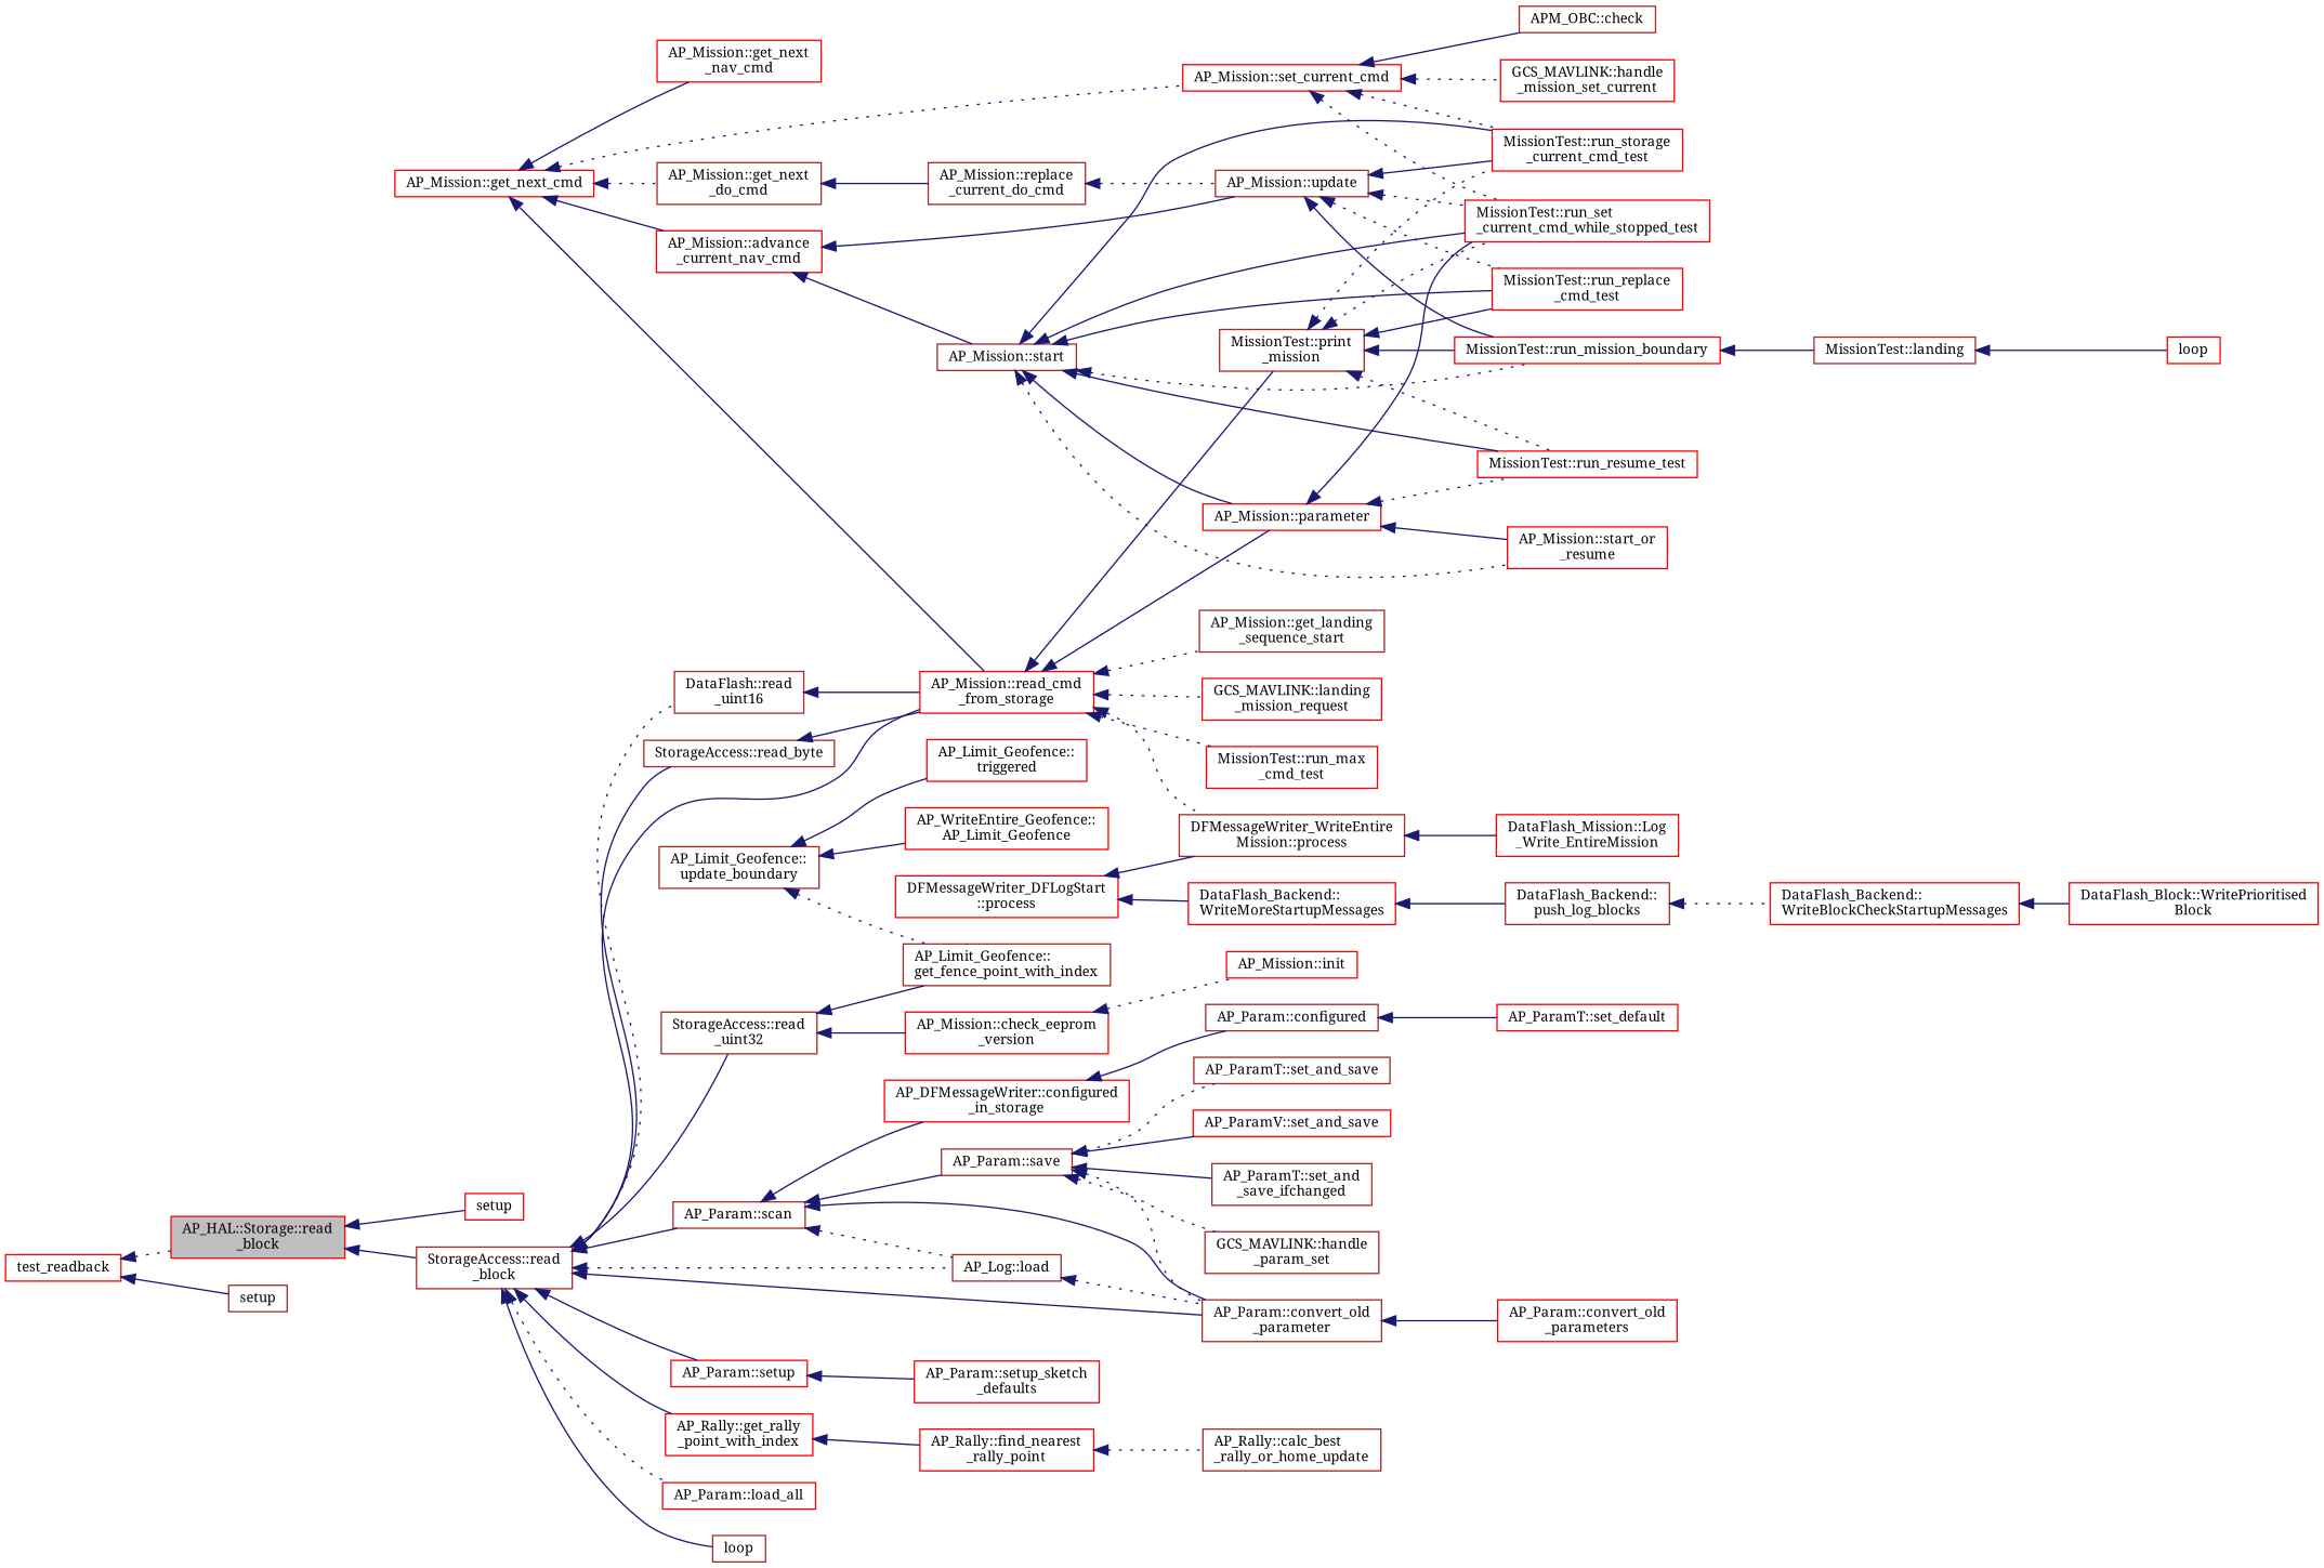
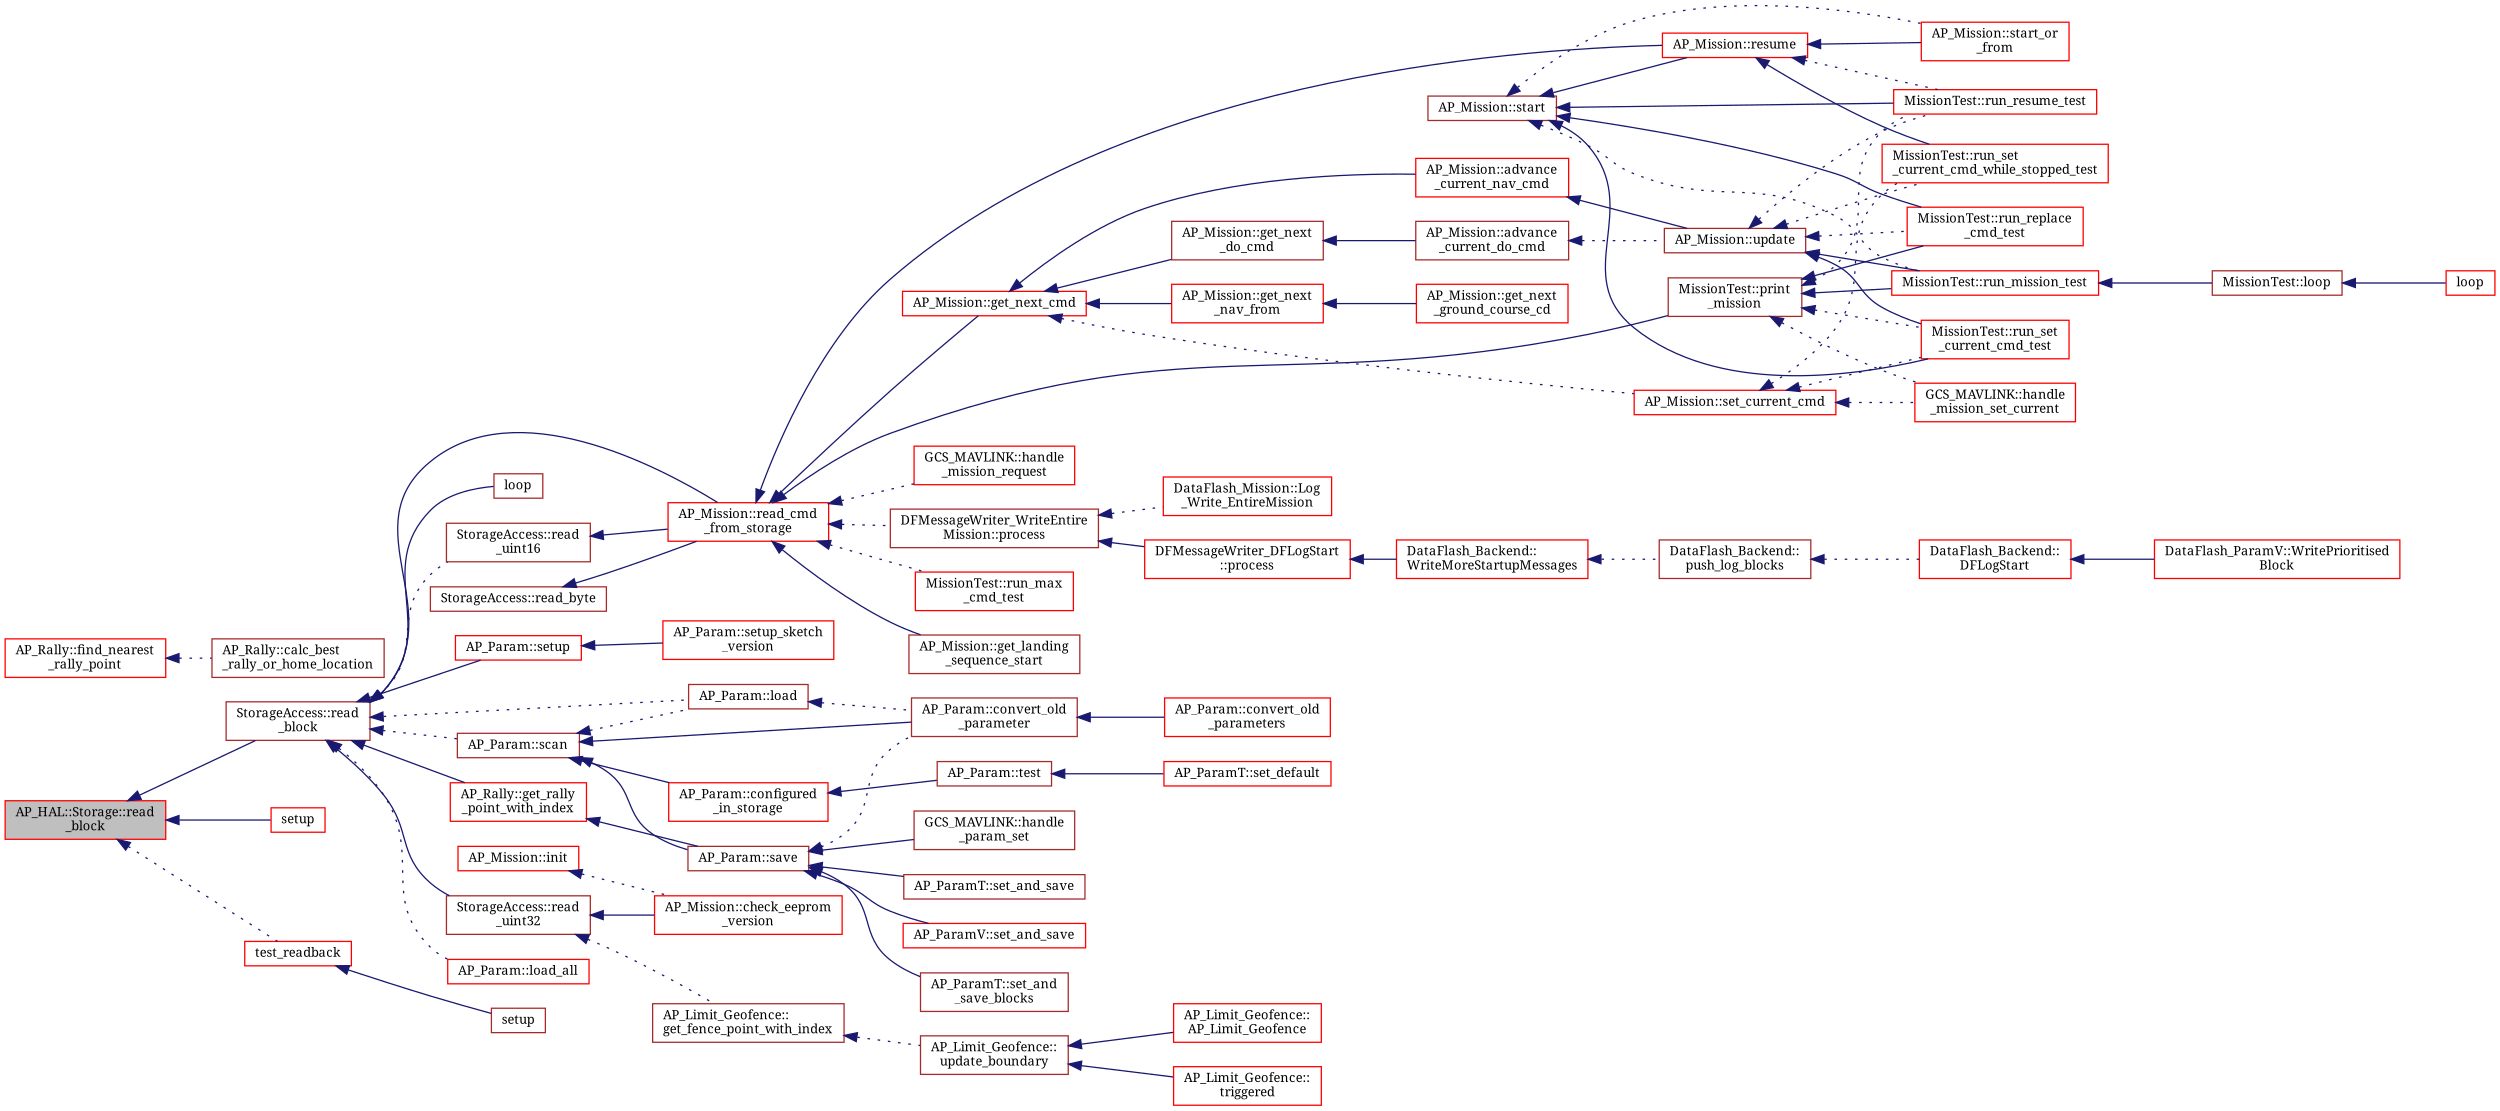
  digraph {
    fontname="Noto Serif"
    rankdir=LR
    node [color=red fillcolor=white fontname="Noto Serif" fontsize=10 shape=record style=filled]
    edge [color=midnightblue dir=back fontname="Noto Serif" fontsize=10 labelfontname=Helvetica labelfontsize=10 style=solid]
    n1 [fillcolor=grey75 fontcolor=black height=0.2 label="AP_HAL::Storage::read\l_block" width=0.4]
    n2 [color=brown height=0.2 label="StorageAccess::read\l_block" width=0.4]
    n3 [height=0.2 label=setup width=0.4]
    n4 [height=0.2 label=test_readback width=0.4]
    n5 [color=brown height=0.2 label="AP_Param::convert_old\l_parameter" width=0.4]
    n6 [height=0.2 label="AP_Rally::get_rally\l_point_with_index" width=0.4]
-   n7 [color=brown height=0.2 label="AP_Log::load" width=0.4]
+   n7 [color=brown height=0.2 label="AP_Param::load" width=0.4]
    n8 [height=0.2 label="AP_Param::load_all" width=0.4]
    n9 [color=brown height=0.2 label=loop width=0.4]
    n10 [color=brown height=0.2 label="StorageAccess::read_byte" width=0.4]
    n11 [height=0.2 label="AP_Mission::read_cmd\l_from_storage" width=0.4]
-   n12 [color=brown height=0.2 label="DataFlash::read\l_uint16" width=0.4]
+   n12 [color=brown height=0.2 label="StorageAccess::read\l_uint16" width=0.4]
    n13 [color=brown height=0.2 label="StorageAccess::read\l_uint32" width=0.4]
    n14 [color=brown height=0.2 label="AP_Param::scan" width=0.4]
    n15 [height=0.2 label="AP_Param::setup" width=0.4]
    n16 [color=brown height=0.2 label=setup width=0.4]
    n17 [height=0.2 label="AP_Param::convert_old\l_parameters" width=0.4]
    n18 [height=0.2 label="AP_Rally::find_nearest\l_rally_point" width=0.4]
    n19 [color=brown height=0.2 label="AP_Mission::get_landing\l_sequence_start" width=0.4]
    n20 [height=0.2 label="AP_Mission::get_next_cmd" width=0.4]
-   n21 [height=0.2 label="AP_Mission::parameter" width=0.4]
-   n22 [height=0.2 label="GCS_MAVLINK::landing\l_mission_request" width=0.4]
+   n21 [height=0.2 label="AP_Mission::resume" width=0.4]
+   n22 [height=0.2 label="GCS_MAVLINK::handle\l_mission_request" width=0.4]
    n23 [color=brown height=0.2 label="MissionTest::print\l_mission" width=0.4]
    n24 [color=brown height=0.2 label="DFMessageWriter_WriteEntire\lMission::process" width=0.4]
    n25 [height=0.2 label="MissionTest::run_max\l_cmd_test" width=0.4]
    n26 [height=0.2 label="AP_Mission::check_eeprom\l_version" width=0.4]
    n27 [color=brown height=0.2 label="AP_Limit_Geofence::\lget_fence_point_with_index" width=0.4]
-   n28 [height=0.2 label="AP_DFMessageWriter::configured\l_in_storage" width=0.4]
+   n28 [height=0.2 label="AP_Param::configured\l_in_storage" width=0.4]
    n29 [color=brown height=0.2 label="AP_Param::save" width=0.4]
-   n30 [height=0.2 label="AP_Param::setup_sketch\l_defaults" width=0.4]
-   n31 [color=brown height=0.2 label="AP_Rally::calc_best\l_rally_or_home_update" width=0.4]
+   n30 [height=0.2 label="AP_Param::setup_sketch\l_version" width=0.4]
+   n31 [color=brown height=0.2 label="AP_Rally::calc_best\l_rally_or_home_location" width=0.4]
    n32 [height=0.2 label="AP_Mission::advance\l_current_nav_cmd" width=0.4]
    n33 [color=brown height=0.2 label="AP_Mission::get_next\l_do_cmd" width=0.4]
-   n34 [height=0.2 label="AP_Mission::get_next\l_nav_cmd" width=0.4]
+   n34 [height=0.2 label="AP_Mission::get_next\l_nav_from" width=0.4]
    n35 [height=0.2 label="AP_Mission::set_current_cmd" width=0.4]
    n36 [height=0.2 label="MissionTest::run_resume_test" width=0.4]
    n37 [height=0.2 label="MissionTest::run_set\l_current_cmd_while_stopped_test" width=0.4]
-   n38 [height=0.2 label="AP_Mission::start_or\l_resume" width=0.4]
-   n39 [height=0.2 label="MissionTest::run_mission_boundary" width=0.4]
+   n38 [height=0.2 label="AP_Mission::start_or\l_from" width=0.4]
+   n39 [height=0.2 label="MissionTest::run_mission_test" width=0.4]
    n40 [height=0.2 label="MissionTest::run_replace\l_cmd_test" width=0.4]
-   n41 [height=0.2 label="MissionTest::run_storage\l_current_cmd_test" width=0.4]
+   n41 [height=0.2 label="MissionTest::run_set\l_current_cmd_test" width=0.4]
    n42 [height=0.2 label="DataFlash_Mission::Log\l_Write_EntireMission" width=0.4]
    n43 [height=0.2 label="DFMessageWriter_DFLogStart\l::process" width=0.4]
    n44 [color=brown height=0.2 label="AP_Mission::start" width=0.4]
    n45 [color=brown height=0.2 label="AP_Mission::update" width=0.4]
-   n46 [color=brown height=0.2 label="AP_Mission::replace\l_current_do_cmd" width=0.4]
-   n48 [color=brown height=0.2 label="APM_OBC::check" width=0.4]
+   n46 [color=brown height=0.2 label="AP_Mission::advance\l_current_do_cmd" width=0.4]
+   n47 [height=0.2 label="AP_Mission::get_next\l_ground_course_cd" width=0.4]
    n49 [height=0.2 label="GCS_MAVLINK::handle\l_mission_set_current" width=0.4]
-   n50 [color=brown height=0.2 label="MissionTest::landing" width=0.4]
+   n50 [color=brown height=0.2 label="MissionTest::loop" width=0.4]
    n51 [height=0.2 label=loop width=0.4]
    n52 [height=0.2 label="DataFlash_Backend::\lWriteMoreStartupMessages" width=0.4]
    n53 [color=brown height=0.2 label="DataFlash_Backend::\lpush_log_blocks" width=0.4]
-   n54 [height=0.2 label="DataFlash_Backend::\lWriteBlockCheckStartupMessages" width=0.4]
-   n55 [height=0.2 label="DataFlash_Block::WritePrioritised\lBlock" width=0.4]
+   n54 [height=0.2 label="DataFlash_Backend::\lDFLogStart" width=0.4]
+   n55 [height=0.2 label="DataFlash_ParamV::WritePrioritised\lBlock" width=0.4]
    n56 [height=0.2 label="AP_Mission::init" width=0.4]
    n57 [color=brown height=0.2 label="AP_Limit_Geofence::\lupdate_boundary" width=0.4]
-   n58 [height=0.2 label="AP_WriteEntire_Geofence::\lAP_Limit_Geofence" width=0.4]
+   n58 [height=0.2 label="AP_Limit_Geofence::\lAP_Limit_Geofence" width=0.4]
    n59 [height=0.2 label="AP_Limit_Geofence::\ltriggered" width=0.4]
-   n60 [color=brown height=0.2 label="AP_Param::configured" width=0.4]
+   n60 [color=brown height=0.2 label="AP_Param::test" width=0.4]
    n61 [color=brown height=0.2 label="GCS_MAVLINK::handle\l_param_set" width=0.4]
    n62 [color=brown height=0.2 label="AP_ParamT::set_and_save" width=0.4]
    n63 [height=0.2 label="AP_ParamV::set_and_save" width=0.4]
-   n64 [color=brown height=0.2 label="AP_ParamT::set_and\l_save_ifchanged" width=0.4]
+   n64 [color=brown height=0.2 label="AP_ParamT::set_and\l_save_blocks" width=0.4]
    n65 [height=0.2 label="AP_ParamT::set_default" width=0.4]
    n1 -> n2
    n1 -> n3
-   n4 -> n1 [style=dotted]
-   n2 -> n5
+   n1 -> n4 [style=dotted]
    n2 -> n6
    n2 -> n7 [style=dotted]
    n2 -> n8 [style=dotted]
    n2 -> n9
-   n2 -> n10
    n2 -> n11
    n2 -> n12 [style=dotted]
    n2 -> n13
-   n2 -> n14
+   n2 -> n14 [style=dotted]
    n2 -> n15
    n4 -> n16
    n5 -> n17
-   n6 -> n18
+   n6 -> n29
    n7 -> n5 [style=dotted]
    n10 -> n11
-   n11 -> n19 [style=dotted]
-   n20 -> n11
+   n11 -> n19
+   n11 -> n20
    n11 -> n21
    n11 -> n22 [style=dotted]
    n11 -> n23
    n11 -> n24 [style=dotted]
    n11 -> n25 [style=dotted]
    n12 -> n11
    n13 -> n26
-   n13 -> n27
+   n13 -> n27 [style=dotted]
    n14 -> n5
    n14 -> n7 [style=dotted]
    n14 -> n28
    n14 -> n29
    n15 -> n30
    n18 -> n31 [style=dotted]
    n20 -> n32
-   n20 -> n33 [style=dotted]
+   n20 -> n33
    n20 -> n34
    n20 -> n35 [style=dotted]
    n21 -> n36 [style=dotted]
    n21 -> n37
    n21 -> n38
    n23 -> n36 [style=dotted]
-   n23 -> n37 [style=dotted]
+   n23 -> n49 [style=dotted]
    n23 -> n39
    n23 -> n40
    n23 -> n41 [style=dotted]
-   n24 -> n42
-   n43 -> n24
-   n26 -> n56 [style=dotted]
-   n57 -> n27 [style=dotted]
+   n24 -> n42 [style=dotted]
+   n24 -> n43
+   n56 -> n26 [style=dotted]
+   n27 -> n57 [style=dotted]
    n28 -> n60
    n29 -> n5 [style=dotted]
-   n29 -> n61 [style=dotted]
-   n29 -> n62 [style=dotted]
+   n29 -> n61
+   n29 -> n62
    n29 -> n63
    n29 -> n64
-   n32 -> n44
    n32 -> n45
    n33 -> n46
+   n34 -> n47
    n35 -> n37 [style=dotted]
    n35 -> n41 [style=dotted]
-   n35 -> n48
    n35 -> n49 [style=dotted]
    n39 -> n50
    n43 -> n52
    n44 -> n21
    n44 -> n36
-   n44 -> n37
    n44 -> n38 [style=dotted]
    n44 -> n39 [style=dotted]
    n44 -> n40
    n44 -> n41
+   n45 -> n36 [style=dotted]
    n45 -> n37 [style=dotted]
    n45 -> n39
    n45 -> n40 [style=dotted]
    n45 -> n41
    n46 -> n45 [style=dotted]
    n50 -> n51
-   n52 -> n53
+   n52 -> n53 [style=dotted]
    n53 -> n54 [style=dotted]
    n54 -> n55
    n57 -> n58
    n57 -> n59
    n60 -> n65
  }
